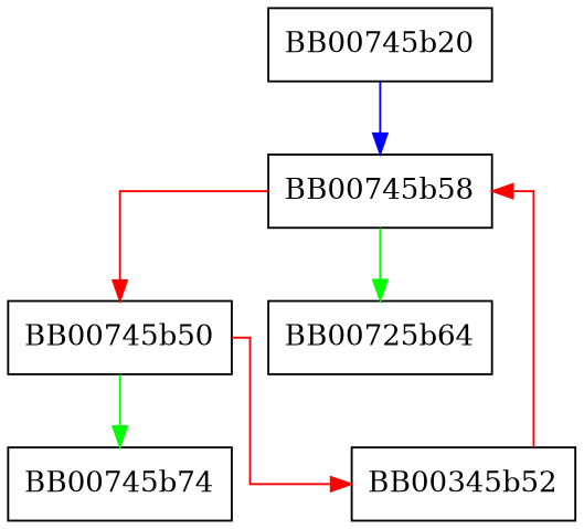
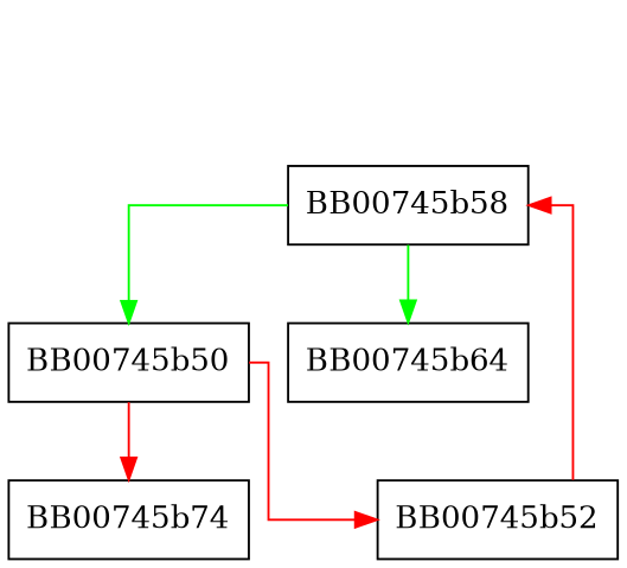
  digraph {
    splines=ortho
    node [shape=box]
    edge [color=green]
-   BB00745b20
    BB00745b58
    BB00745b50
-   BB00745b64 [label=BB00725b64]
+   BB00745b64
    n5 [label=BB00745b74]
-   BB00745b52 [label=BB00345b52]
-   BB00745b20 -> BB00745b58 [color=blue]
-   BB00745b58 -> BB00745b50 [color=red]
+   BB00745b52
+   BB00745b58 -> BB00745b50
    BB00745b58 -> BB00745b64
-   BB00745b50 -> n5
+   BB00745b50 -> n5 [color=red]
    BB00745b50 -> BB00745b52 [color=red]
    BB00745b52 -> BB00745b58 [color=red]
  }
